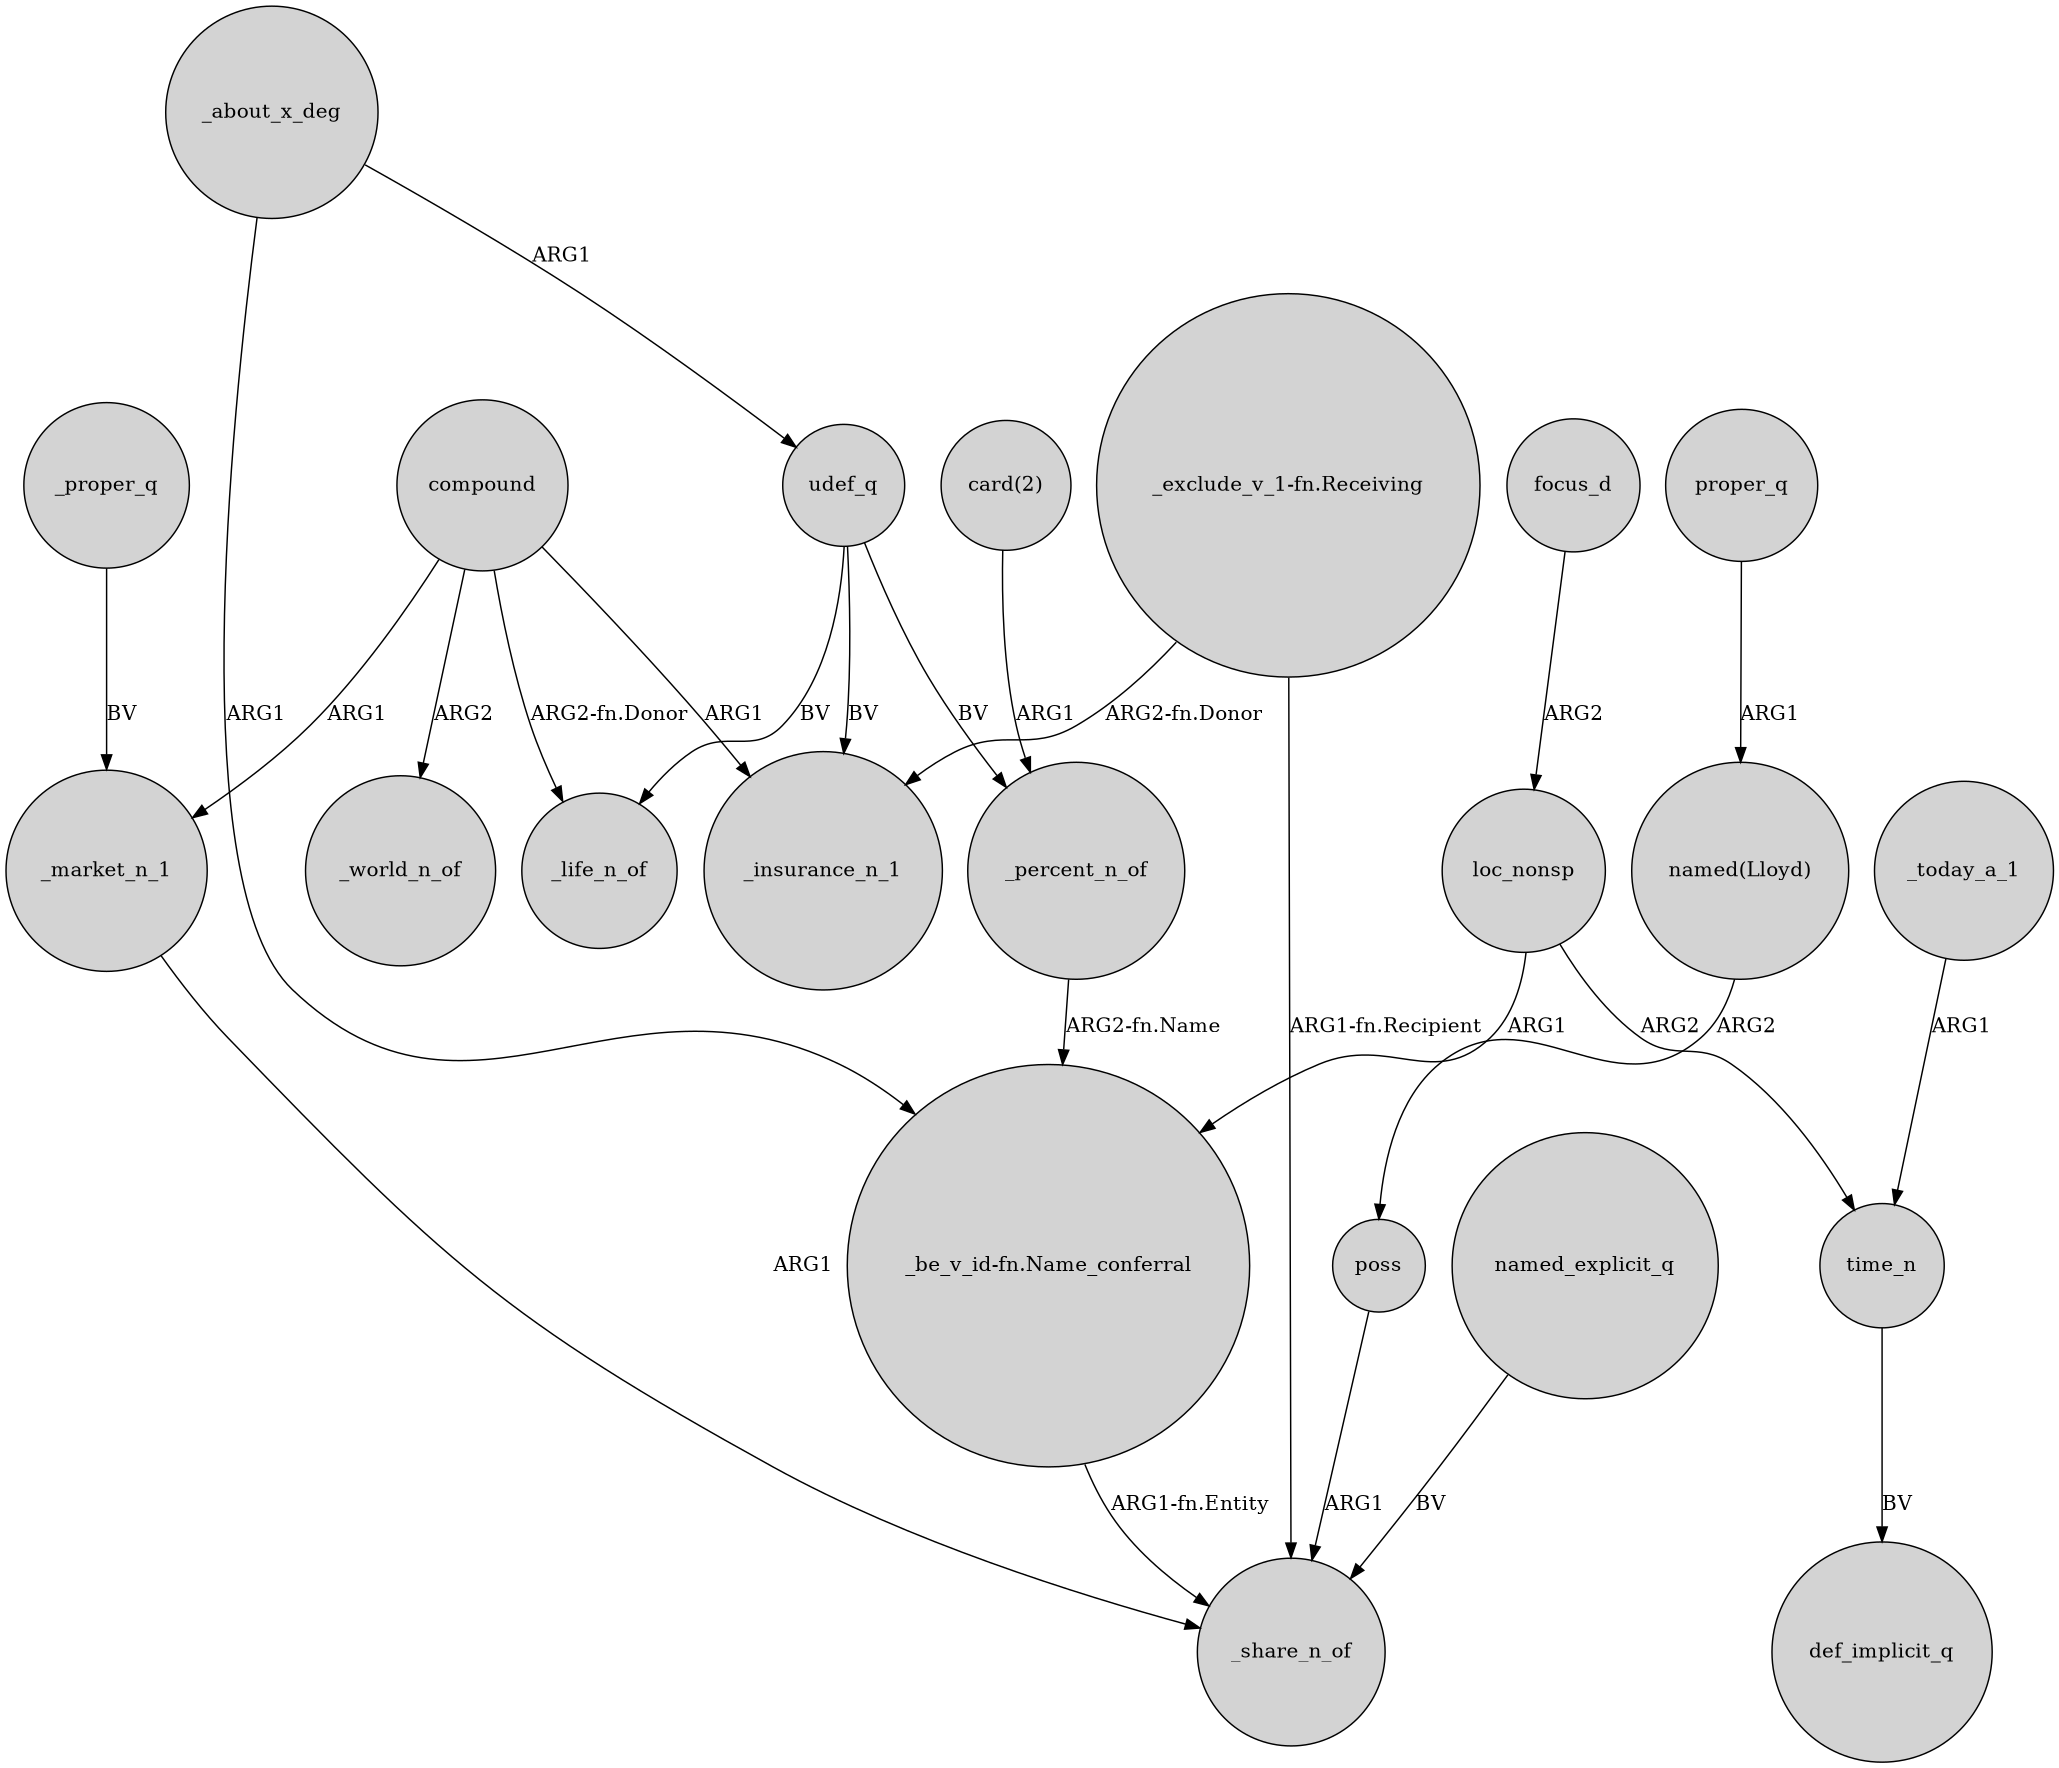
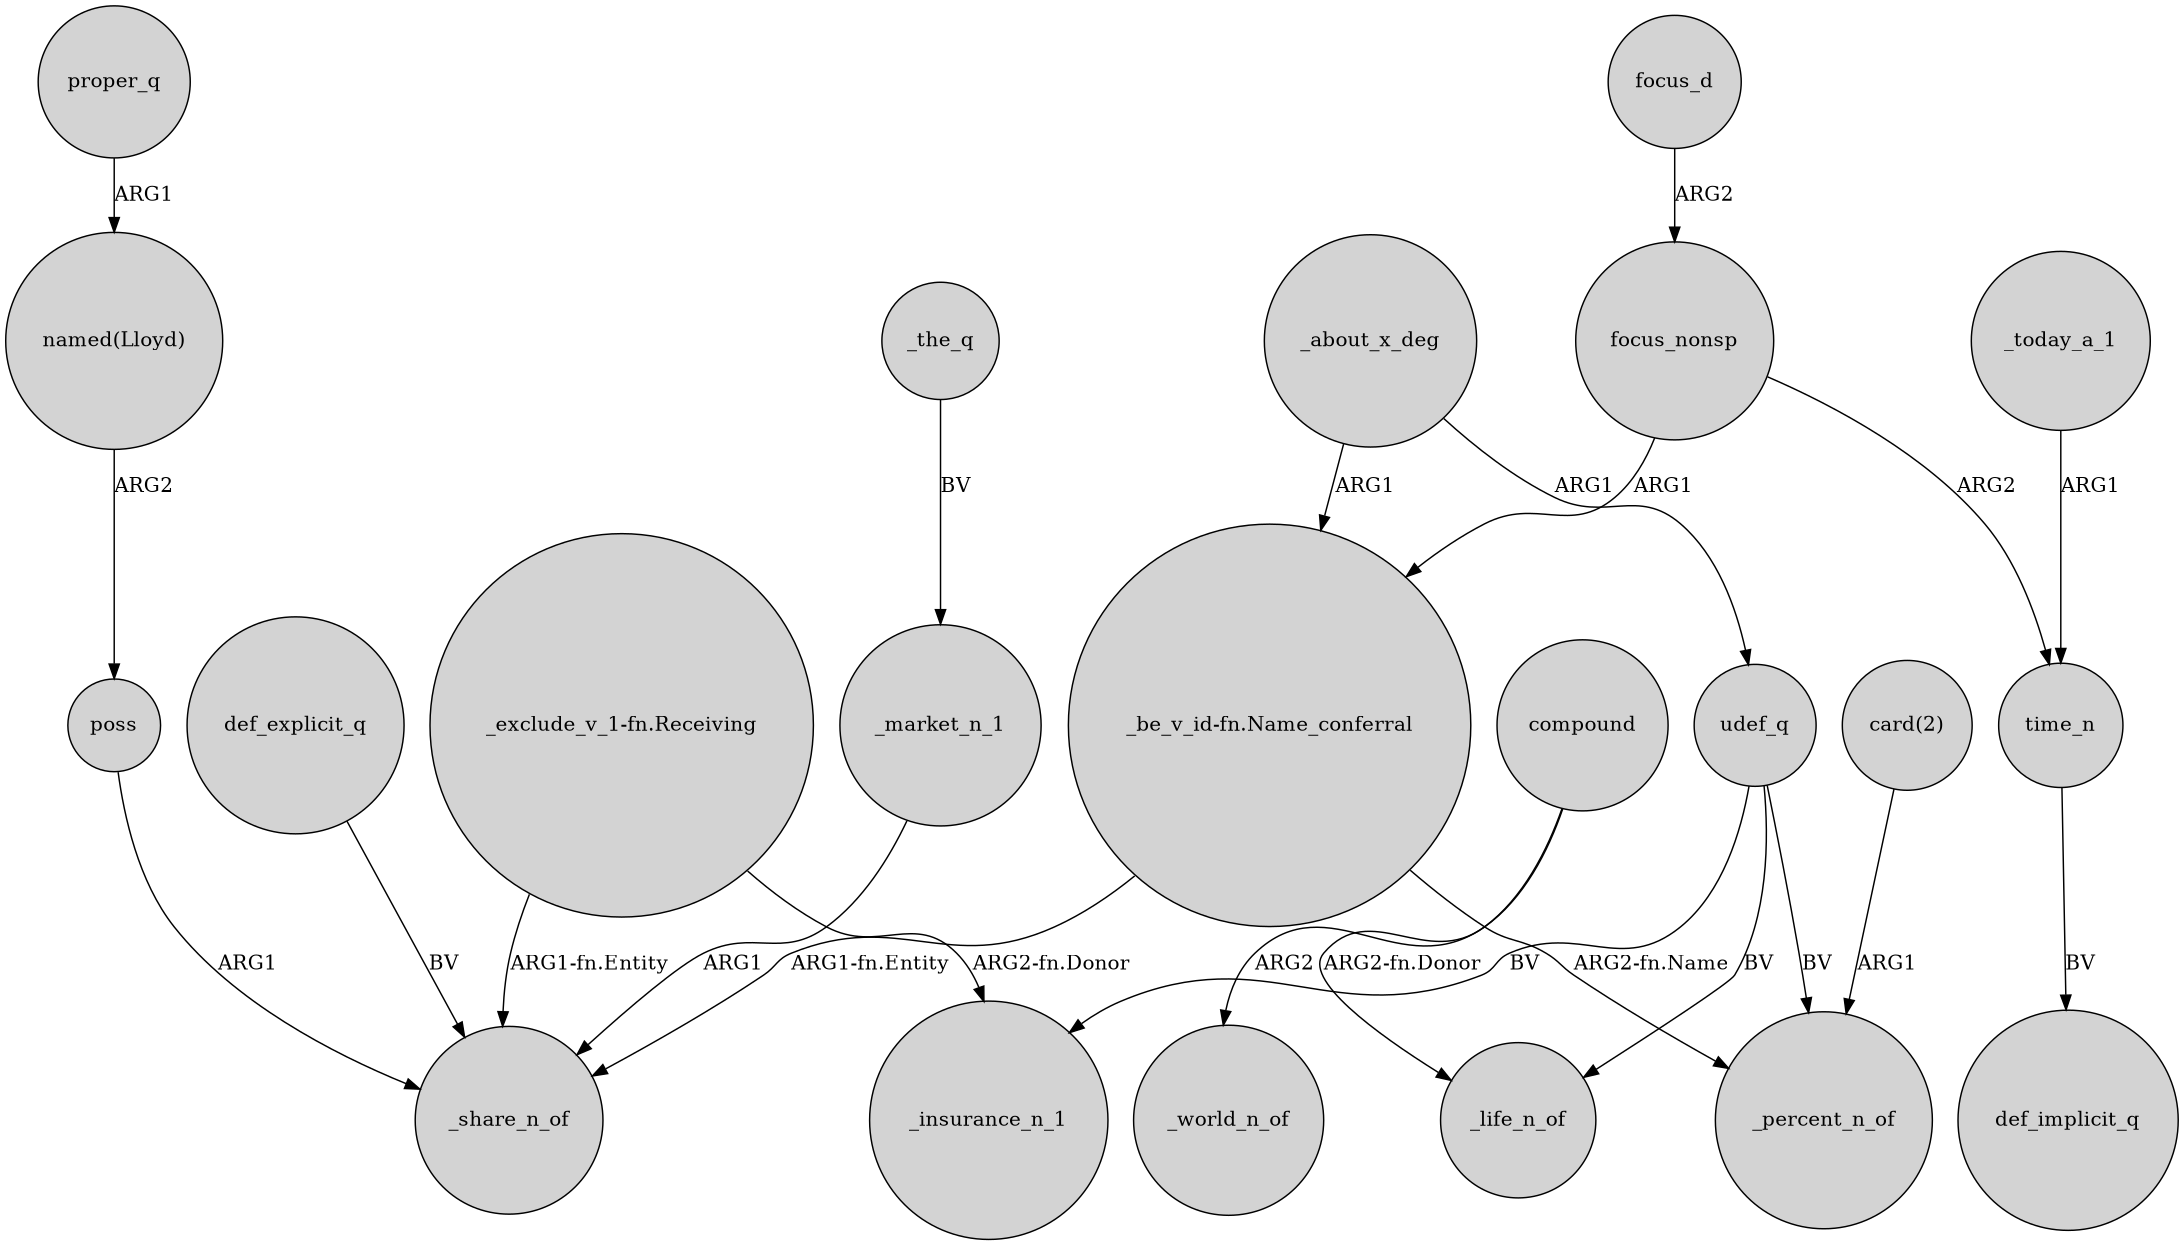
  digraph {
    node [shape=circle style=filled]
    "_be_v_id-fn.Name_conferral"
    _percent_n_of
    _share_n_of
    udef_q
    _insurance_n_1
    _life_n_of
    poss
    "named(Lloyd)"
-   loc_nonsp
+   loc_nonsp [label=focus_nonsp]
    time_n
    def_implicit_q
-   def_explicit_q [label=named_explicit_q]
+   def_explicit_q
    _market_n_1
    compound
    _world_n_of
    focus_d
    "_exclude_v_1-fn.Receiving"
-   _the_q [label=_proper_q]
+   _the_q
    _about_x_deg
    proper_q
    "card(2)"
    _today_a_1
-   _percent_n_of -> "_be_v_id-fn.Name_conferral" [label="ARG2-fn.Name"]
+   "_be_v_id-fn.Name_conferral" -> _percent_n_of [label="ARG2-fn.Name"]
    "_be_v_id-fn.Name_conferral" -> _share_n_of [label="ARG1-fn.Entity"]
    udef_q -> _percent_n_of [label=BV]
    udef_q -> _insurance_n_1 [label=BV]
    udef_q -> _life_n_of [label=BV]
    poss -> _share_n_of [label=ARG1]
    "named(Lloyd)" -> poss [label=ARG2]
    loc_nonsp -> "_be_v_id-fn.Name_conferral" [label=ARG1]
    loc_nonsp -> time_n [label=ARG2]
    time_n -> def_implicit_q [label=BV]
    def_explicit_q -> _share_n_of [label=BV]
    _market_n_1 -> _share_n_of [label=ARG1]
-   compound -> _insurance_n_1 [label=ARG1]
    compound -> _life_n_of [label="ARG2-fn.Donor"]
-   compound -> _market_n_1 [label=ARG1]
    compound -> _world_n_of [label=ARG2]
    focus_d -> loc_nonsp [label=ARG2]
-   "_exclude_v_1-fn.Receiving" -> _share_n_of [label="ARG1-fn.Recipient"]
+   "_exclude_v_1-fn.Receiving" -> _share_n_of [label="ARG1-fn.Entity"]
    "_exclude_v_1-fn.Receiving" -> _insurance_n_1 [label="ARG2-fn.Donor"]
    _the_q -> _market_n_1 [label=BV]
    _about_x_deg -> "_be_v_id-fn.Name_conferral" [label=ARG1]
    _about_x_deg -> udef_q [label=ARG1]
    proper_q -> "named(Lloyd)" [label=ARG1]
    "card(2)" -> _percent_n_of [label=ARG1]
    _today_a_1 -> time_n [label=ARG1]
  }
